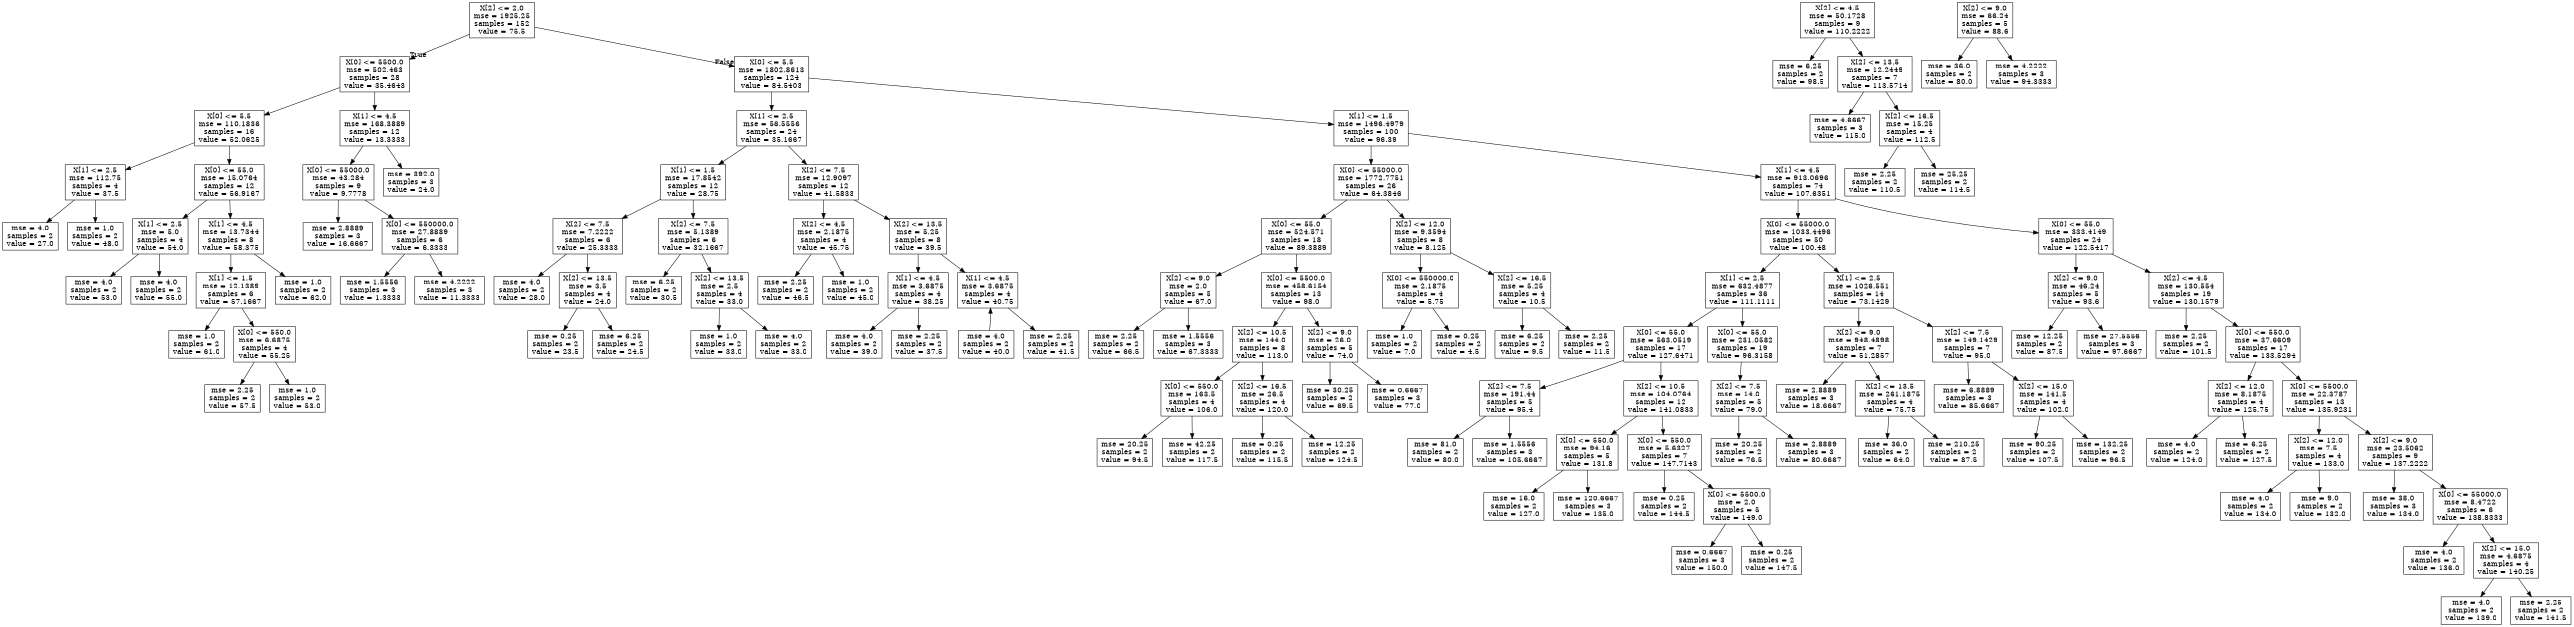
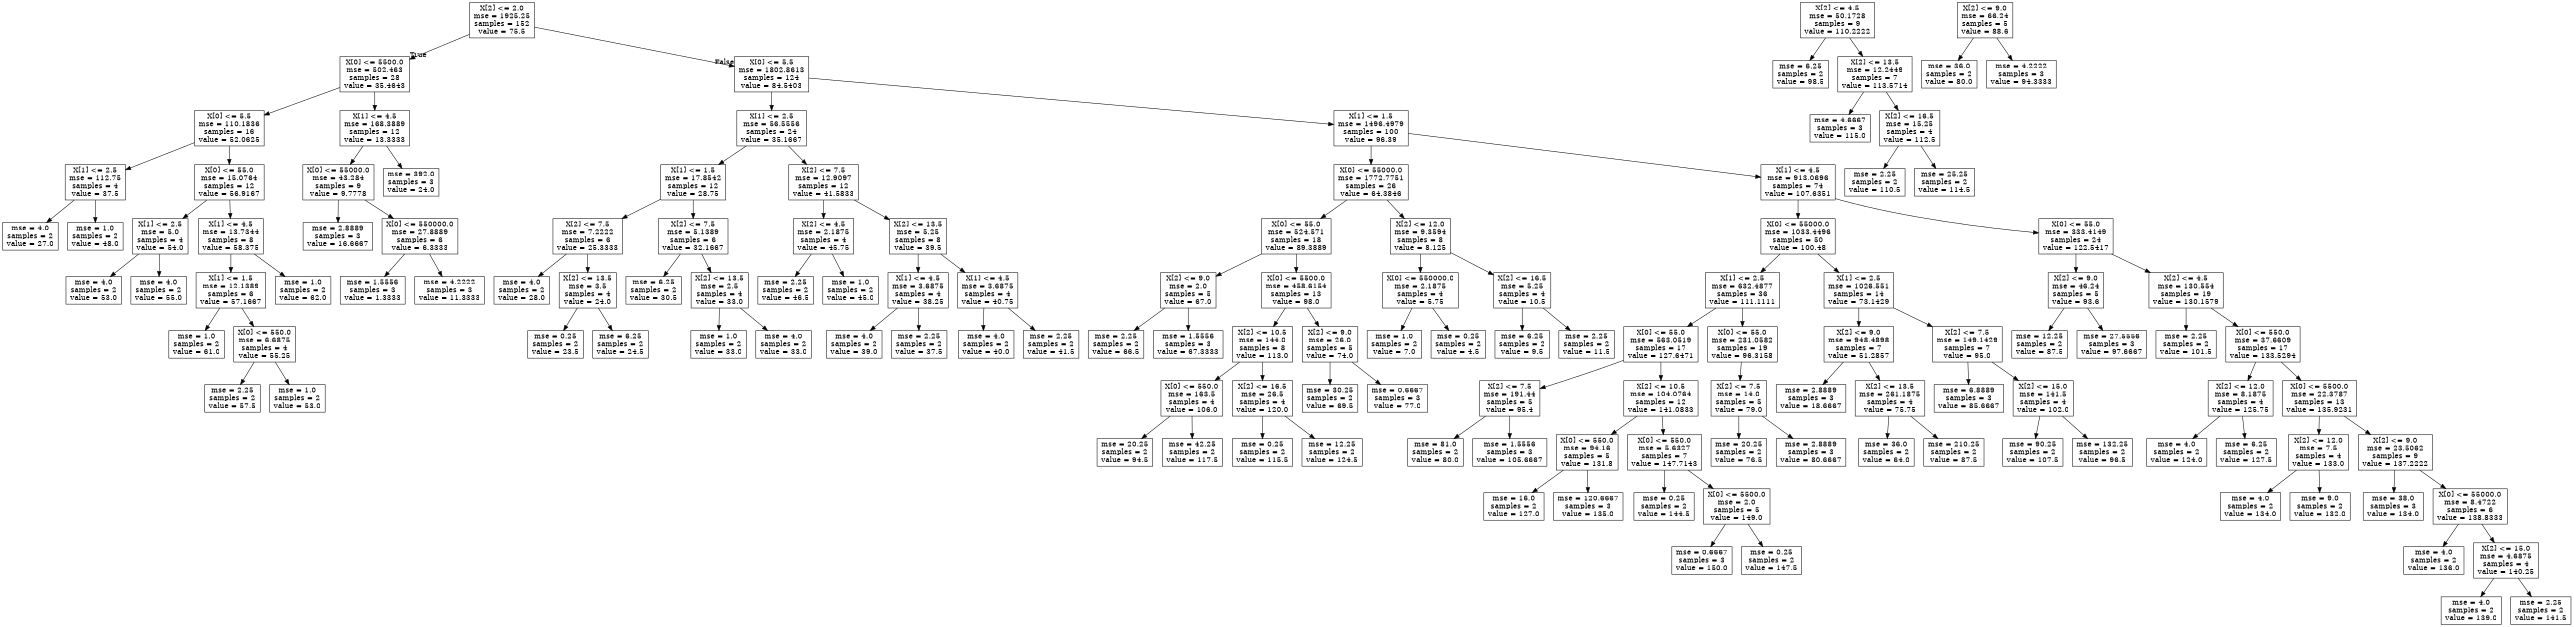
  digraph {
    node [shape=box]
    n1 [label="X[2] <= 2.0\nmse = 1925.25\nsamples = 152\nvalue = 75.5"]
    n2 [label="X[0] <= 5500.0\nmse = 502.463\nsamples = 28\nvalue = 35.4643"]
    n3 [label="X[0] <= 5.5\nmse = 1802.8613\nsamples = 124\nvalue = 84.5403"]
    n4 [label="X[0] <= 5.5\nmse = 110.1836\nsamples = 16\nvalue = 52.0625"]
    n5 [label="X[1] <= 4.5\nmse = 168.3889\nsamples = 12\nvalue = 13.3333"]
    n6 [label="X[1] <= 2.5\nmse = 56.5556\nsamples = 24\nvalue = 35.1667"]
    n7 [label="X[1] <= 1.5\nmse = 1496.4979\nsamples = 100\nvalue = 96.39"]
    n8 [label="X[1] <= 2.5\nmse = 112.75\nsamples = 4\nvalue = 37.5"]
    n9 [label="X[0] <= 55.0\nmse = 15.0764\nsamples = 12\nvalue = 56.9167"]
    n10 [label="X[0] <= 55000.0\nmse = 43.284\nsamples = 9\nvalue = 9.7778"]
    n11 [label="mse = 392.0\nsamples = 3\nvalue = 24.0"]
    n12 [label="mse = 4.0\nsamples = 2\nvalue = 27.0"]
    n13 [label="mse = 1.0\nsamples = 2\nvalue = 48.0"]
    n14 [label="X[1] <= 2.5\nmse = 5.0\nsamples = 4\nvalue = 54.0"]
    n15 [label="X[1] <= 4.5\nmse = 13.7344\nsamples = 8\nvalue = 58.375"]
    n16 [label="mse = 4.0\nsamples = 2\nvalue = 53.0"]
    n17 [label="mse = 4.0\nsamples = 2\nvalue = 55.0"]
    n18 [label="X[1] <= 1.5\nmse = 12.1389\nsamples = 6\nvalue = 57.1667"]
    n19 [label="mse = 1.0\nsamples = 2\nvalue = 62.0"]
    n20 [label="mse = 1.0\nsamples = 2\nvalue = 61.0"]
    n21 [label="X[0] <= 550.0\nmse = 6.6875\nsamples = 4\nvalue = 55.25"]
    n22 [label="mse = 2.25\nsamples = 2\nvalue = 57.5"]
    n23 [label="mse = 1.0\nsamples = 2\nvalue = 53.0"]
    n24 [label="mse = 2.8889\nsamples = 3\nvalue = 16.6667"]
    n25 [label="X[0] <= 550000.0\nmse = 27.8889\nsamples = 6\nvalue = 6.3333"]
    n26 [label="mse = 1.5556\nsamples = 3\nvalue = 1.3333"]
    n27 [label="mse = 4.2222\nsamples = 3\nvalue = 11.3333"]
    n28 [label="X[1] <= 1.5\nmse = 17.8542\nsamples = 12\nvalue = 28.75"]
    n29 [label="X[2] <= 7.5\nmse = 12.9097\nsamples = 12\nvalue = 41.5833"]
    n30 [label="X[0] <= 55000.0\nmse = 1772.7751\nsamples = 26\nvalue = 64.3846"]
    n31 [label="X[1] <= 4.5\nmse = 913.0696\nsamples = 74\nvalue = 107.6351"]
    n32 [label="X[2] <= 7.5\nmse = 7.2222\nsamples = 6\nvalue = 25.3333"]
    n33 [label="X[2] <= 7.5\nmse = 5.1389\nsamples = 6\nvalue = 32.1667"]
    n34 [label="X[2] <= 4.5\nmse = 2.1875\nsamples = 4\nvalue = 45.75"]
    n35 [label="X[2] <= 13.5\nmse = 5.25\nsamples = 8\nvalue = 39.5"]
    n36 [label="mse = 4.0\nsamples = 2\nvalue = 28.0"]
    n37 [label="X[2] <= 13.5\nmse = 3.5\nsamples = 4\nvalue = 24.0"]
    n38 [label="mse = 6.25\nsamples = 2\nvalue = 30.5"]
    n39 [label="X[2] <= 13.5\nmse = 2.5\nsamples = 4\nvalue = 33.0"]
    n40 [label="mse = 0.25\nsamples = 2\nvalue = 23.5"]
    n41 [label="mse = 6.25\nsamples = 2\nvalue = 24.5"]
    n42 [label="mse = 1.0\nsamples = 2\nvalue = 33.0"]
    n43 [label="mse = 4.0\nsamples = 2\nvalue = 33.0"]
    n44 [label="mse = 2.25\nsamples = 2\nvalue = 46.5"]
    n45 [label="mse = 1.0\nsamples = 2\nvalue = 45.0"]
    n46 [label="X[1] <= 4.5\nmse = 3.6875\nsamples = 4\nvalue = 38.25"]
    n47 [label="X[1] <= 4.5\nmse = 3.6875\nsamples = 4\nvalue = 40.75"]
    n48 [label="mse = 4.0\nsamples = 2\nvalue = 39.0"]
    n49 [label="mse = 2.25\nsamples = 2\nvalue = 37.5"]
    n50 [label="mse = 4.0\nsamples = 2\nvalue = 40.0"]
    n51 [label="mse = 2.25\nsamples = 2\nvalue = 41.5"]
    n52 [label="X[0] <= 55.0\nmse = 524.571\nsamples = 18\nvalue = 89.3889"]
    n53 [label="X[2] <= 12.0\nmse = 9.3594\nsamples = 8\nvalue = 8.125"]
    n54 [label="X[0] <= 55000.0\nmse = 1033.4496\nsamples = 50\nvalue = 100.48"]
    n55 [label="X[0] <= 55.0\nmse = 333.4149\nsamples = 24\nvalue = 122.5417"]
    n56 [label="X[2] <= 9.0\nmse = 2.0\nsamples = 5\nvalue = 67.0"]
    n57 [label="X[0] <= 5500.0\nmse = 458.6154\nsamples = 13\nvalue = 98.0"]
    n58 [label="X[0] <= 550000.0\nmse = 2.1875\nsamples = 4\nvalue = 5.75"]
    n59 [label="X[2] <= 16.5\nmse = 5.25\nsamples = 4\nvalue = 10.5"]
    n60 [label="mse = 2.25\nsamples = 2\nvalue = 66.5"]
    n61 [label="mse = 1.5556\nsamples = 3\nvalue = 67.3333"]
    n62 [label="X[2] <= 10.5\nmse = 144.0\nsamples = 8\nvalue = 113.0"]
    n63 [label="X[2] <= 9.0\nmse = 26.0\nsamples = 5\nvalue = 74.0"]
    n64 [label="X[0] <= 550.0\nmse = 163.5\nsamples = 4\nvalue = 106.0"]
    n65 [label="X[2] <= 16.5\nmse = 26.5\nsamples = 4\nvalue = 120.0"]
    n66 [label="mse = 30.25\nsamples = 2\nvalue = 69.5"]
    n67 [label="mse = 0.6667\nsamples = 3\nvalue = 77.0"]
    n68 [label="mse = 20.25\nsamples = 2\nvalue = 94.5"]
    n69 [label="mse = 42.25\nsamples = 2\nvalue = 117.5"]
    n70 [label="mse = 0.25\nsamples = 2\nvalue = 115.5"]
    n71 [label="mse = 12.25\nsamples = 2\nvalue = 124.5"]
    n72 [label="mse = 1.0\nsamples = 2\nvalue = 7.0"]
    n73 [label="mse = 0.25\nsamples = 2\nvalue = 4.5"]
    n74 [label="mse = 6.25\nsamples = 2\nvalue = 9.5"]
    n75 [label="mse = 2.25\nsamples = 2\nvalue = 11.5"]
    n76 [label="X[1] <= 2.5\nmse = 632.4877\nsamples = 36\nvalue = 111.1111"]
    n77 [label="X[1] <= 2.5\nmse = 1026.551\nsamples = 14\nvalue = 73.1429"]
    n78 [label="X[2] <= 9.0\nmse = 46.24\nsamples = 5\nvalue = 93.6"]
    n79 [label="X[2] <= 4.5\nmse = 130.554\nsamples = 19\nvalue = 130.1579"]
    n80 [label="X[0] <= 55.0\nmse = 563.0519\nsamples = 17\nvalue = 127.6471"]
    n81 [label="X[0] <= 55.0\nmse = 231.0582\nsamples = 19\nvalue = 96.3158"]
    n82 [label="X[2] <= 9.0\nmse = 948.4898\nsamples = 7\nvalue = 51.2857"]
    n83 [label="X[2] <= 7.5\nmse = 149.1429\nsamples = 7\nvalue = 95.0"]
    n84 [label="X[2] <= 7.5\nmse = 191.44\nsamples = 5\nvalue = 95.4"]
    n85 [label="X[2] <= 10.5\nmse = 104.0764\nsamples = 12\nvalue = 141.0833"]
    n86 [label="X[2] <= 7.5\nmse = 14.0\nsamples = 5\nvalue = 79.0"]
    n87 [label="mse = 81.0\nsamples = 2\nvalue = 80.0"]
    n88 [label="mse = 1.5556\nsamples = 3\nvalue = 105.6667"]
    n89 [label="X[0] <= 550.0\nmse = 94.16\nsamples = 5\nvalue = 131.8"]
    n90 [label="X[0] <= 550.0\nmse = 5.6327\nsamples = 7\nvalue = 147.7143"]
    n91 [label="mse = 16.0\nsamples = 2\nvalue = 127.0"]
    n92 [label="mse = 120.6667\nsamples = 3\nvalue = 135.0"]
    n93 [label="mse = 0.25\nsamples = 2\nvalue = 144.5"]
    n94 [label="X[0] <= 5500.0\nmse = 2.0\nsamples = 5\nvalue = 149.0"]
    n95 [label="mse = 0.6667\nsamples = 3\nvalue = 150.0"]
    n96 [label="mse = 0.25\nsamples = 2\nvalue = 147.5"]
    n97 [label="mse = 20.25\nsamples = 2\nvalue = 76.5"]
    n98 [label="mse = 2.8889\nsamples = 3\nvalue = 80.6667"]
    n99 [label="X[2] <= 4.5\nmse = 50.1728\nsamples = 9\nvalue = 110.2222"]
    n100 [label="mse = 6.25\nsamples = 2\nvalue = 98.5"]
    n101 [label="X[2] <= 13.5\nmse = 12.2449\nsamples = 7\nvalue = 113.5714"]
    n102 [label="X[2] <= 9.0\nmse = 66.24\nsamples = 5\nvalue = 88.6"]
    n103 [label="mse = 36.0\nsamples = 2\nvalue = 80.0"]
    n104 [label="mse = 4.2222\nsamples = 3\nvalue = 94.3333"]
    n105 [label="mse = 4.6667\nsamples = 3\nvalue = 115.0"]
    n106 [label="X[2] <= 16.5\nmse = 15.25\nsamples = 4\nvalue = 112.5"]
    n107 [label="mse = 2.25\nsamples = 2\nvalue = 110.5"]
    n108 [label="mse = 25.25\nsamples = 2\nvalue = 114.5"]
    n109 [label="mse = 2.8889\nsamples = 3\nvalue = 18.6667"]
    n110 [label="X[2] <= 13.5\nmse = 261.1875\nsamples = 4\nvalue = 75.75"]
    n111 [label="mse = 6.8889\nsamples = 3\nvalue = 85.6667"]
    n112 [label="X[2] <= 15.0\nmse = 141.5\nsamples = 4\nvalue = 102.0"]
    n113 [label="mse = 36.0\nsamples = 2\nvalue = 64.0"]
    n114 [label="mse = 210.25\nsamples = 2\nvalue = 87.5"]
    n115 [label="mse = 90.25\nsamples = 2\nvalue = 107.5"]
    n116 [label="mse = 132.25\nsamples = 2\nvalue = 96.5"]
    n117 [label="mse = 12.25\nsamples = 2\nvalue = 87.5"]
    n118 [label="mse = 27.5556\nsamples = 3\nvalue = 97.6667"]
    n119 [label="mse = 2.25\nsamples = 2\nvalue = 101.5"]
    n120 [label="X[0] <= 550.0\nmse = 37.6609\nsamples = 17\nvalue = 133.5294"]
    n121 [label="X[2] <= 12.0\nmse = 8.1875\nsamples = 4\nvalue = 125.75"]
    n122 [label="X[0] <= 5500.0\nmse = 22.3787\nsamples = 13\nvalue = 135.9231"]
    n123 [label="mse = 4.0\nsamples = 2\nvalue = 124.0"]
    n124 [label="mse = 6.25\nsamples = 2\nvalue = 127.5"]
    n125 [label="X[2] <= 12.0\nmse = 7.5\nsamples = 4\nvalue = 133.0"]
    n126 [label="X[2] <= 9.0\nmse = 23.5062\nsamples = 9\nvalue = 137.2222"]
    n127 [label="mse = 4.0\nsamples = 2\nvalue = 134.0"]
    n128 [label="mse = 9.0\nsamples = 2\nvalue = 132.0"]
    n129 [label="mse = 38.0\nsamples = 3\nvalue = 134.0"]
    n130 [label="X[0] <= 55000.0\nmse = 8.4722\nsamples = 6\nvalue = 138.8333"]
    n131 [label="mse = 4.0\nsamples = 2\nvalue = 136.0"]
    n132 [label="X[2] <= 15.0\nmse = 4.6875\nsamples = 4\nvalue = 140.25"]
    n133 [label="mse = 4.0\nsamples = 2\nvalue = 139.0"]
    n134 [label="mse = 2.25\nsamples = 2\nvalue = 141.5"]
    n1 -> n2 [headlabel=True labelangle=45 labeldistance=2.5]
    n1 -> n3 [headlabel=False labelangle=-45 labeldistance=2.5]
    n2 -> n4
    n2 -> n5
    n3 -> n6
    n3 -> n7
    n4 -> n8
    n4 -> n9
    n5 -> n10
    n5 -> n11
    n6 -> n28
    n6 -> n29
    n7 -> n30
    n7 -> n31
    n8 -> n12
    n8 -> n13
    n9 -> n14
    n9 -> n15
    n10 -> n24
    n10 -> n25
    n14 -> n16
    n14 -> n17
    n15 -> n18
    n15 -> n19
    n18 -> n20
    n18 -> n21
    n21 -> n22
    n21 -> n23
    n25 -> n26
    n25 -> n27
    n28 -> n32
    n28 -> n33
    n29 -> n34
    n29 -> n35
    n30 -> n52
    n30 -> n53
    n31 -> n54
    n31 -> n55
    n32 -> n36
    n32 -> n37
    n33 -> n38
    n33 -> n39
    n34 -> n44
    n34 -> n45
    n35 -> n46
    n35 -> n47
    n37 -> n40
    n37 -> n41
    n39 -> n42
    n39 -> n43
    n46 -> n48
    n46 -> n49
-   n50 -> n47
+   n47 -> n50
    n47 -> n51
    n52 -> n56
    n52 -> n57
    n53 -> n58
    n53 -> n59
    n54 -> n76
    n54 -> n77
    n55 -> n78
    n55 -> n79
    n56 -> n60
    n56 -> n61
    n57 -> n62
    n57 -> n63
    n58 -> n72
    n58 -> n73
    n59 -> n74
    n59 -> n75
    n62 -> n64
    n62 -> n65
    n63 -> n66
    n63 -> n67
    n64 -> n68
    n64 -> n69
    n65 -> n70
    n65 -> n71
    n76 -> n80
    n76 -> n81
    n77 -> n82
    n77 -> n83
    n78 -> n117
    n78 -> n118
    n79 -> n119
    n79 -> n120
    n80 -> n84
    n80 -> n85
    n81 -> n86
    n82 -> n109
    n82 -> n110
    n83 -> n111
    n83 -> n112
    n84 -> n87
    n84 -> n88
    n85 -> n89
    n85 -> n90
    n86 -> n97
    n86 -> n98
    n89 -> n91
    n89 -> n92
    n90 -> n93
    n90 -> n94
    n94 -> n95
    n94 -> n96
    n99 -> n100
    n99 -> n101
    n101 -> n105
    n101 -> n106
    n102 -> n103
    n102 -> n104
    n106 -> n107
    n106 -> n108
    n110 -> n113
    n110 -> n114
    n112 -> n115
    n112 -> n116
    n120 -> n121
    n120 -> n122
    n121 -> n123
    n121 -> n124
    n122 -> n125
    n122 -> n126
    n125 -> n127
    n125 -> n128
    n126 -> n129
    n126 -> n130
    n130 -> n131
    n130 -> n132
    n132 -> n133
    n132 -> n134
  }
